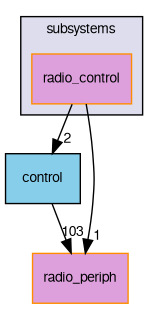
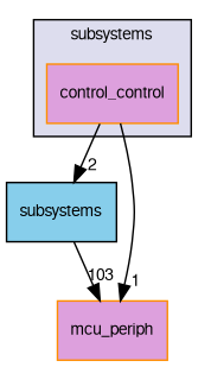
  digraph {
    compound=true
    node [color=darkorange fillcolor=plum fontname=FreeSans fontsize=10 shape=box style=filled]
    edge [labeldistance=1.5 labelfontname=FreeSans labelfontsize=10]
-   n1 [label=radio_control pencolor=black]
-   n2 [color=black fillcolor=skyblue label=control]
-   n3 [label=radio_periph]
+   n1 [label=control_control pencolor=black]
+   n2 [color=black fillcolor=skyblue label=subsystems]
+   n3 [label=mcu_periph]
    subgraph cluster_1 {
      bgcolor="#ddddee"
      fontname=FreeSans
      fontsize=10
      label=subsystems
      pencolor=black
      n1
    }
    n1 -> n2 [headlabel=2]
    n1 -> n3 [headlabel=1]
    n2 -> n3 [headlabel=103]
  }
